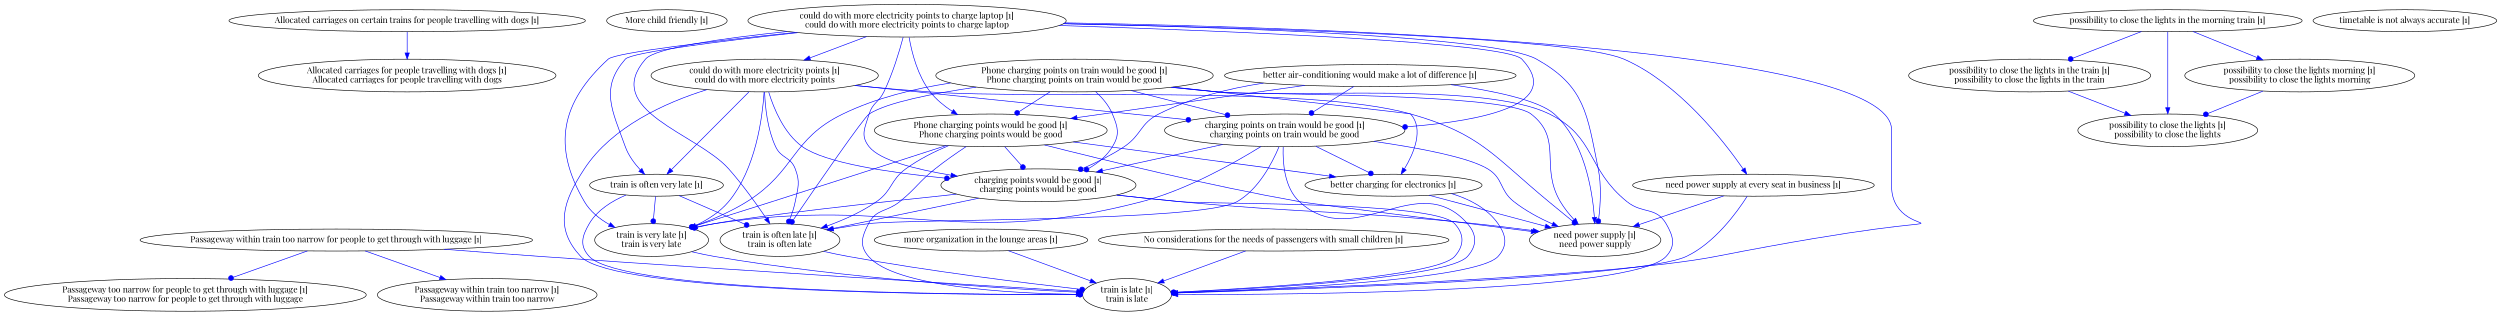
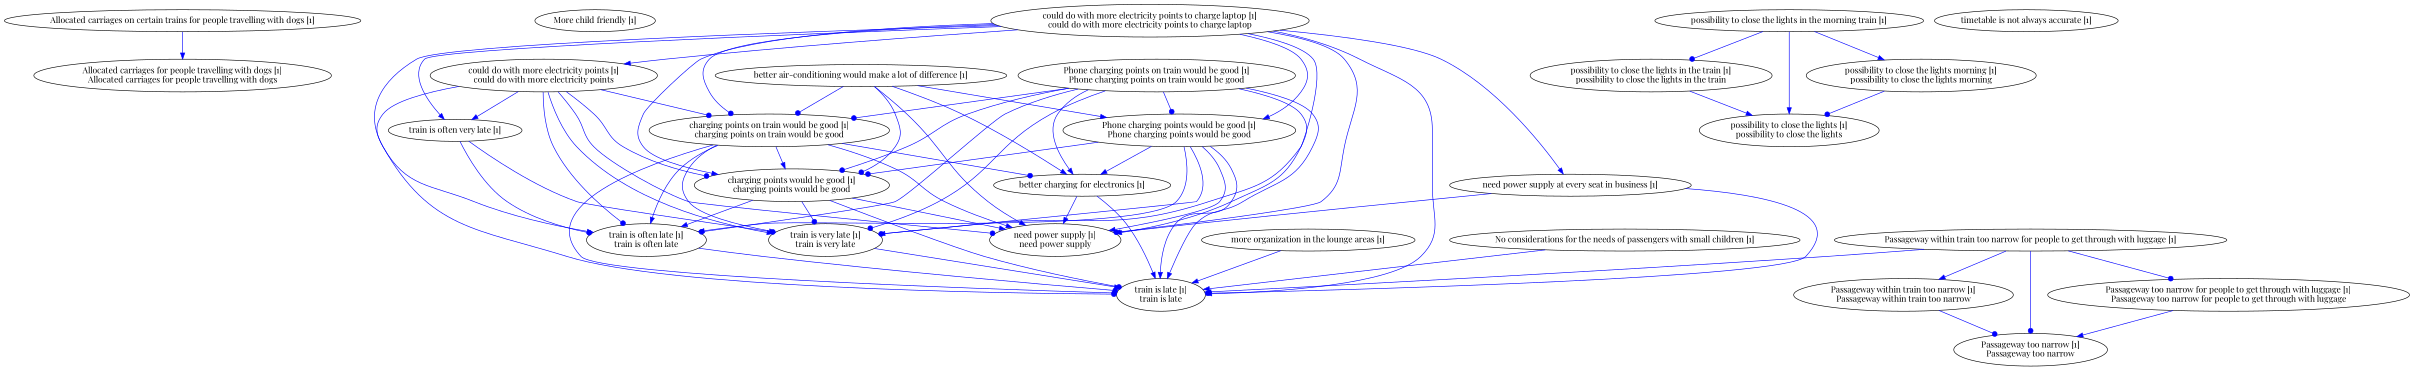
  digraph {
    fontname="Playfair Display"
    node [fontname="Playfair Display"]
    edge [arrowhead=normal color=blue fontname="Playfair Display"]
    "Allocated carriages on certain trains for people travelling with dogs [1]"
    "Allocated carriages for people travelling with dogs [1]\nAllocated carriages for people travelling with dogs"
    "More child friendly [1]"
    "No considerations for the needs of passengers with small children [1]"
    "train is late [1]\ntrain is late"
    "Passageway within train too narrow for people to get through with luggage [1]"
    "Passageway too narrow for people to get through with luggage [1]\nPassageway too narrow for people to get through with luggage"
+   "Passageway too narrow [1]\nPassageway too narrow"
    "Passageway within train too narrow [1]\nPassageway within train too narrow"
    "Phone charging points on train would be good [1]\nPhone charging points on train would be good"
    "Phone charging points would be good [1]\nPhone charging points would be good"
    "charging points would be good [1]\ncharging points would be good"
    "charging points on train would be good [1]\ncharging points on train would be good"
    "better charging for electronics [1]"
    "need power supply [1]\nneed power supply"
    "train is often late [1]\ntrain is often late"
    "train is very late [1]\ntrain is very late"
    "better air-conditioning would make a lot of difference [1]"
    "could do with more electricity points to charge laptop [1]\ncould do with more electricity points to charge laptop"
    "could do with more electricity points [1]\ncould do with more electricity points"
    "need power supply at every seat in business [1]"
    "train is often very late [1]"
    "more organization in the lounge areas [1]"
    "possibility to close the lights in the morning train [1]"
    "possibility to close the lights in the train [1]\npossibility to close the lights in the train"
    "possibility to close the lights [1]\npossibility to close the lights"
    "possibility to close the lights morning [1]\npossibility to close the lights morning"
    "timetable is not always accurate [1]"
    "Allocated carriages on certain trains for people travelling with dogs [1]" -> "Allocated carriages for people travelling with dogs [1]\nAllocated carriages for people travelling with dogs"
    "No considerations for the needs of passengers with small children [1]" -> "train is late [1]\ntrain is late"
    "Passageway within train too narrow for people to get through with luggage [1]" -> "train is late [1]\ntrain is late"
    "Passageway within train too narrow for people to get through with luggage [1]" -> "Passageway too narrow for people to get through with luggage [1]\nPassageway too narrow for people to get through with luggage" [arrowhead=dot]
+   "Passageway within train too narrow for people to get through with luggage [1]" -> "Passageway too narrow [1]\nPassageway too narrow" [arrowhead=dot]
    "Passageway within train too narrow for people to get through with luggage [1]" -> "Passageway within train too narrow [1]\nPassageway within train too narrow"
+   "Passageway too narrow for people to get through with luggage [1]\nPassageway too narrow for people to get through with luggage" -> "Passageway too narrow [1]\nPassageway too narrow"
+   "Passageway within train too narrow [1]\nPassageway within train too narrow" -> "Passageway too narrow [1]\nPassageway too narrow" [arrowhead=dot]
    "Phone charging points on train would be good [1]\nPhone charging points on train would be good" -> "train is late [1]\ntrain is late"
    "Phone charging points on train would be good [1]\nPhone charging points on train would be good" -> "Phone charging points would be good [1]\nPhone charging points would be good" [arrowhead=dot]
    "Phone charging points on train would be good [1]\nPhone charging points on train would be good" -> "charging points would be good [1]\ncharging points would be good" [arrowhead=dot]
    "Phone charging points on train would be good [1]\nPhone charging points on train would be good" -> "charging points on train would be good [1]\ncharging points on train would be good" [arrowhead=dot]
    "Phone charging points on train would be good [1]\nPhone charging points on train would be good" -> "better charging for electronics [1]"
    "Phone charging points on train would be good [1]\nPhone charging points on train would be good" -> "need power supply [1]\nneed power supply"
    "Phone charging points on train would be good [1]\nPhone charging points on train would be good" -> "train is often late [1]\ntrain is often late" [arrowhead=dot]
    "Phone charging points on train would be good [1]\nPhone charging points on train would be good" -> "train is very late [1]\ntrain is very late" [arrowhead=dot]
    "Phone charging points would be good [1]\nPhone charging points would be good" -> "train is late [1]\ntrain is late"
    "Phone charging points would be good [1]\nPhone charging points would be good" -> "charging points would be good [1]\ncharging points would be good" [arrowhead=dot]
    "Phone charging points would be good [1]\nPhone charging points would be good" -> "better charging for electronics [1]"
    "Phone charging points would be good [1]\nPhone charging points would be good" -> "need power supply [1]\nneed power supply"
    "Phone charging points would be good [1]\nPhone charging points would be good" -> "train is often late [1]\ntrain is often late"
    "Phone charging points would be good [1]\nPhone charging points would be good" -> "train is very late [1]\ntrain is very late" [arrowhead=dot]
    "charging points would be good [1]\ncharging points would be good" -> "train is late [1]\ntrain is late" [arrowhead=dot]
    "charging points would be good [1]\ncharging points would be good" -> "need power supply [1]\nneed power supply"
    "charging points would be good [1]\ncharging points would be good" -> "train is often late [1]\ntrain is often late"
    "charging points would be good [1]\ncharging points would be good" -> "train is very late [1]\ntrain is very late" [arrowhead=dot]
    "charging points on train would be good [1]\ncharging points on train would be good" -> "train is late [1]\ntrain is late" [arrowhead=dot]
    "charging points on train would be good [1]\ncharging points on train would be good" -> "charging points would be good [1]\ncharging points would be good"
    "charging points on train would be good [1]\ncharging points on train would be good" -> "better charging for electronics [1]" [arrowhead=dot]
    "charging points on train would be good [1]\ncharging points on train would be good" -> "need power supply [1]\nneed power supply"
    "charging points on train would be good [1]\ncharging points on train would be good" -> "train is often late [1]\ntrain is often late"
    "charging points on train would be good [1]\ncharging points on train would be good" -> "train is very late [1]\ntrain is very late"
    "better charging for electronics [1]" -> "train is late [1]\ntrain is late"
    "better charging for electronics [1]" -> "need power supply [1]\nneed power supply"
    "train is often late [1]\ntrain is often late" -> "train is late [1]\ntrain is late" [arrowhead=dot]
    "train is very late [1]\ntrain is very late" -> "train is late [1]\ntrain is late"
    "better air-conditioning would make a lot of difference [1]" -> "Phone charging points would be good [1]\nPhone charging points would be good"
    "better air-conditioning would make a lot of difference [1]" -> "charging points would be good [1]\ncharging points would be good" [arrowhead=dot]
    "better air-conditioning would make a lot of difference [1]" -> "charging points on train would be good [1]\ncharging points on train would be good" [arrowhead=dot]
+   "better air-conditioning would make a lot of difference [1]" -> "better charging for electronics [1]"
    "better air-conditioning would make a lot of difference [1]" -> "need power supply [1]\nneed power supply"
    "could do with more electricity points to charge laptop [1]\ncould do with more electricity points to charge laptop" -> "train is late [1]\ntrain is late"
    "could do with more electricity points to charge laptop [1]\ncould do with more electricity points to charge laptop" -> "Phone charging points would be good [1]\nPhone charging points would be good"
    "could do with more electricity points to charge laptop [1]\ncould do with more electricity points to charge laptop" -> "charging points would be good [1]\ncharging points would be good"
    "could do with more electricity points to charge laptop [1]\ncould do with more electricity points to charge laptop" -> "charging points on train would be good [1]\ncharging points on train would be good" [arrowhead=dot]
    "could do with more electricity points to charge laptop [1]\ncould do with more electricity points to charge laptop" -> "need power supply [1]\nneed power supply" [arrowhead=dot]
    "could do with more electricity points to charge laptop [1]\ncould do with more electricity points to charge laptop" -> "train is often late [1]\ntrain is often late"
    "could do with more electricity points to charge laptop [1]\ncould do with more electricity points to charge laptop" -> "train is very late [1]\ntrain is very late"
    "could do with more electricity points to charge laptop [1]\ncould do with more electricity points to charge laptop" -> "could do with more electricity points [1]\ncould do with more electricity points"
    "could do with more electricity points to charge laptop [1]\ncould do with more electricity points to charge laptop" -> "need power supply at every seat in business [1]"
    "could do with more electricity points to charge laptop [1]\ncould do with more electricity points to charge laptop" -> "train is often very late [1]"
    "could do with more electricity points [1]\ncould do with more electricity points" -> "train is late [1]\ntrain is late" [arrowhead=dot]
    "could do with more electricity points [1]\ncould do with more electricity points" -> "charging points would be good [1]\ncharging points would be good" [arrowhead=dot]
    "could do with more electricity points [1]\ncould do with more electricity points" -> "charging points on train would be good [1]\ncharging points on train would be good" [arrowhead=dot]
    "could do with more electricity points [1]\ncould do with more electricity points" -> "need power supply [1]\nneed power supply" [arrowhead=dot]
    "could do with more electricity points [1]\ncould do with more electricity points" -> "train is often late [1]\ntrain is often late" [arrowhead=dot]
    "could do with more electricity points [1]\ncould do with more electricity points" -> "train is very late [1]\ntrain is very late"
    "could do with more electricity points [1]\ncould do with more electricity points" -> "train is often very late [1]"
    "need power supply at every seat in business [1]" -> "train is late [1]\ntrain is late" [arrowhead=dot]
    "need power supply at every seat in business [1]" -> "need power supply [1]\nneed power supply"
-   "train is often very late [1]" -> "train is late [1]\ntrain is late" [arrowhead=dot]
    "train is often very late [1]" -> "train is often late [1]\ntrain is often late" [arrowhead=dot]
    "train is often very late [1]" -> "train is very late [1]\ntrain is very late" [arrowhead=dot]
    "more organization in the lounge areas [1]" -> "train is late [1]\ntrain is late"
    "possibility to close the lights in the morning train [1]" -> "possibility to close the lights in the train [1]\npossibility to close the lights in the train" [arrowhead=dot]
    "possibility to close the lights in the morning train [1]" -> "possibility to close the lights [1]\npossibility to close the lights"
    "possibility to close the lights in the morning train [1]" -> "possibility to close the lights morning [1]\npossibility to close the lights morning"
    "possibility to close the lights in the train [1]\npossibility to close the lights in the train" -> "possibility to close the lights [1]\npossibility to close the lights"
    "possibility to close the lights morning [1]\npossibility to close the lights morning" -> "possibility to close the lights [1]\npossibility to close the lights" [arrowhead=dot]
  }
